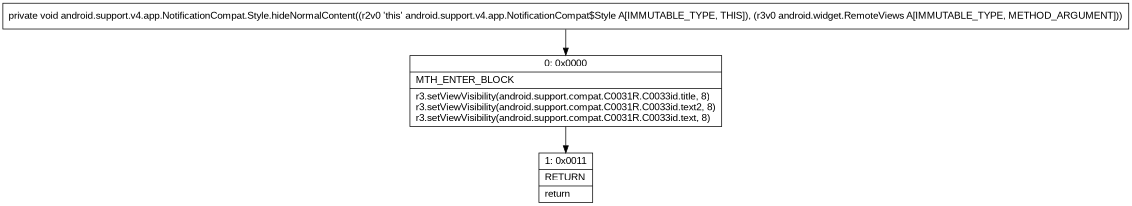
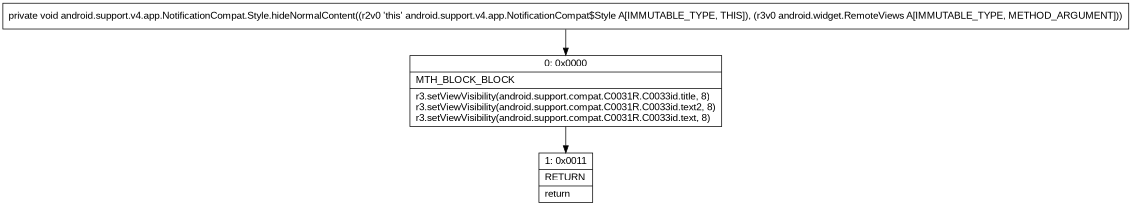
  digraph {
    fontname="Liberation Sans"
    node [shape=record fontname="Liberation Sans"]
    edge [fontname="Liberation Sans"]
-   n1 [label="{0\:\ 0x0000|MTH_ENTER_BLOCK\l|r3.setViewVisibility(android.support.compat.C0031R.C0033id.title, 8)\lr3.setViewVisibility(android.support.compat.C0031R.C0033id.text2, 8)\lr3.setViewVisibility(android.support.compat.C0031R.C0033id.text, 8)\l}"]
+   n1 [label="{0\:\ 0x0000|MTH_BLOCK_BLOCK\l|r3.setViewVisibility(android.support.compat.C0031R.C0033id.title, 8)\lr3.setViewVisibility(android.support.compat.C0031R.C0033id.text2, 8)\lr3.setViewVisibility(android.support.compat.C0031R.C0033id.text, 8)\l}"]
    n2 [label="{1\:\ 0x0011|RETURN\l|return\l}"]
    n3 [label="{private void android.support.v4.app.NotificationCompat.Style.hideNormalContent((r2v0 'this' android.support.v4.app.NotificationCompat$Style A[IMMUTABLE_TYPE, THIS]), (r3v0 android.widget.RemoteViews A[IMMUTABLE_TYPE, METHOD_ARGUMENT])) }"]
    n1 -> n2
    n3 -> n1
  }
